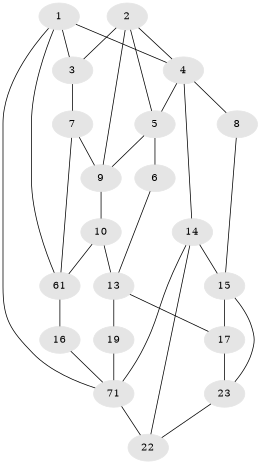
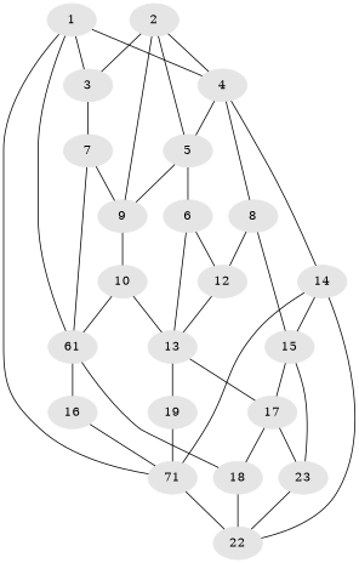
  graph {
    node [color=gray90 style=filled]
    edge [weight=1.0]
    1
    3
    4
    n4 [label=61]
    n5 [label=71]
    7
    5
    8
    14
    16
+   18
    22
    2
    9
    6
    10
+   12
    15
    13
    17
    19
    n22 [label=23]
    1 -- 3
    1 -- 4
    1 -- n4
    1 -- n5
    3 -- 7
    4 -- 5
    4 -- 8
    4 -- 14
    n4 -- 16 [weight=2.0]
+   n4 -- 18
    n5 -- 22 [weight=2.0]
    7 -- n4
    7 -- 9
    5 -- 9
    5 -- 6 [weight=2.0]
+   8 -- 12
    8 -- 15
    14 -- n5
    14 -- 22
    14 -- 15
    16 -- n5
+   18 -- 22 [weight=2.0]
    2 -- 3
    2 -- 4
    2 -- 5
    2 -- 9
    9 -- 10
+   6 -- 12
    6 -- 13
    10 -- n4
    10 -- 13
+   12 -- 13 [weight=2.0]
    15 -- 17
    15 -- n22
    13 -- 17
    13 -- 19 [weight=2.0]
+   17 -- 18 [weight=2.0]
    17 -- n22 [weight=2.0]
    19 -- n5 [weight=2.0]
    n22 -- 22
  }
